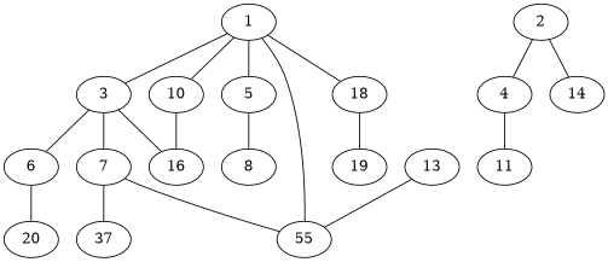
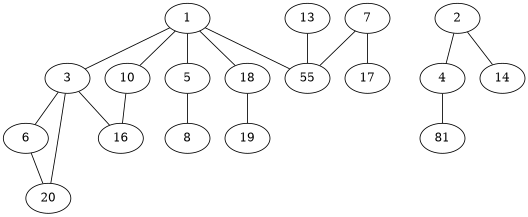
  graph {
    1
    3
    5
    10
    n5 [label=55]
    18
    2
    4
    14
    6
    7
    16
    8
    19
-   11
+   11 [label=81]
    20
-   17 [label=37]
+   17
    13
    1 -- 3
    1 -- 5
    1 -- 10
    1 -- n5
    1 -- 18
    3 -- 6
-   3 -- 7
+   3 -- 20
    3 -- 16
    5 -- 8
    10 -- 16
    18 -- 19
    2 -- 4
    2 -- 14
    4 -- 11
    6 -- 20
    7 -- n5
    7 -- 17
    13 -- n5
  }
